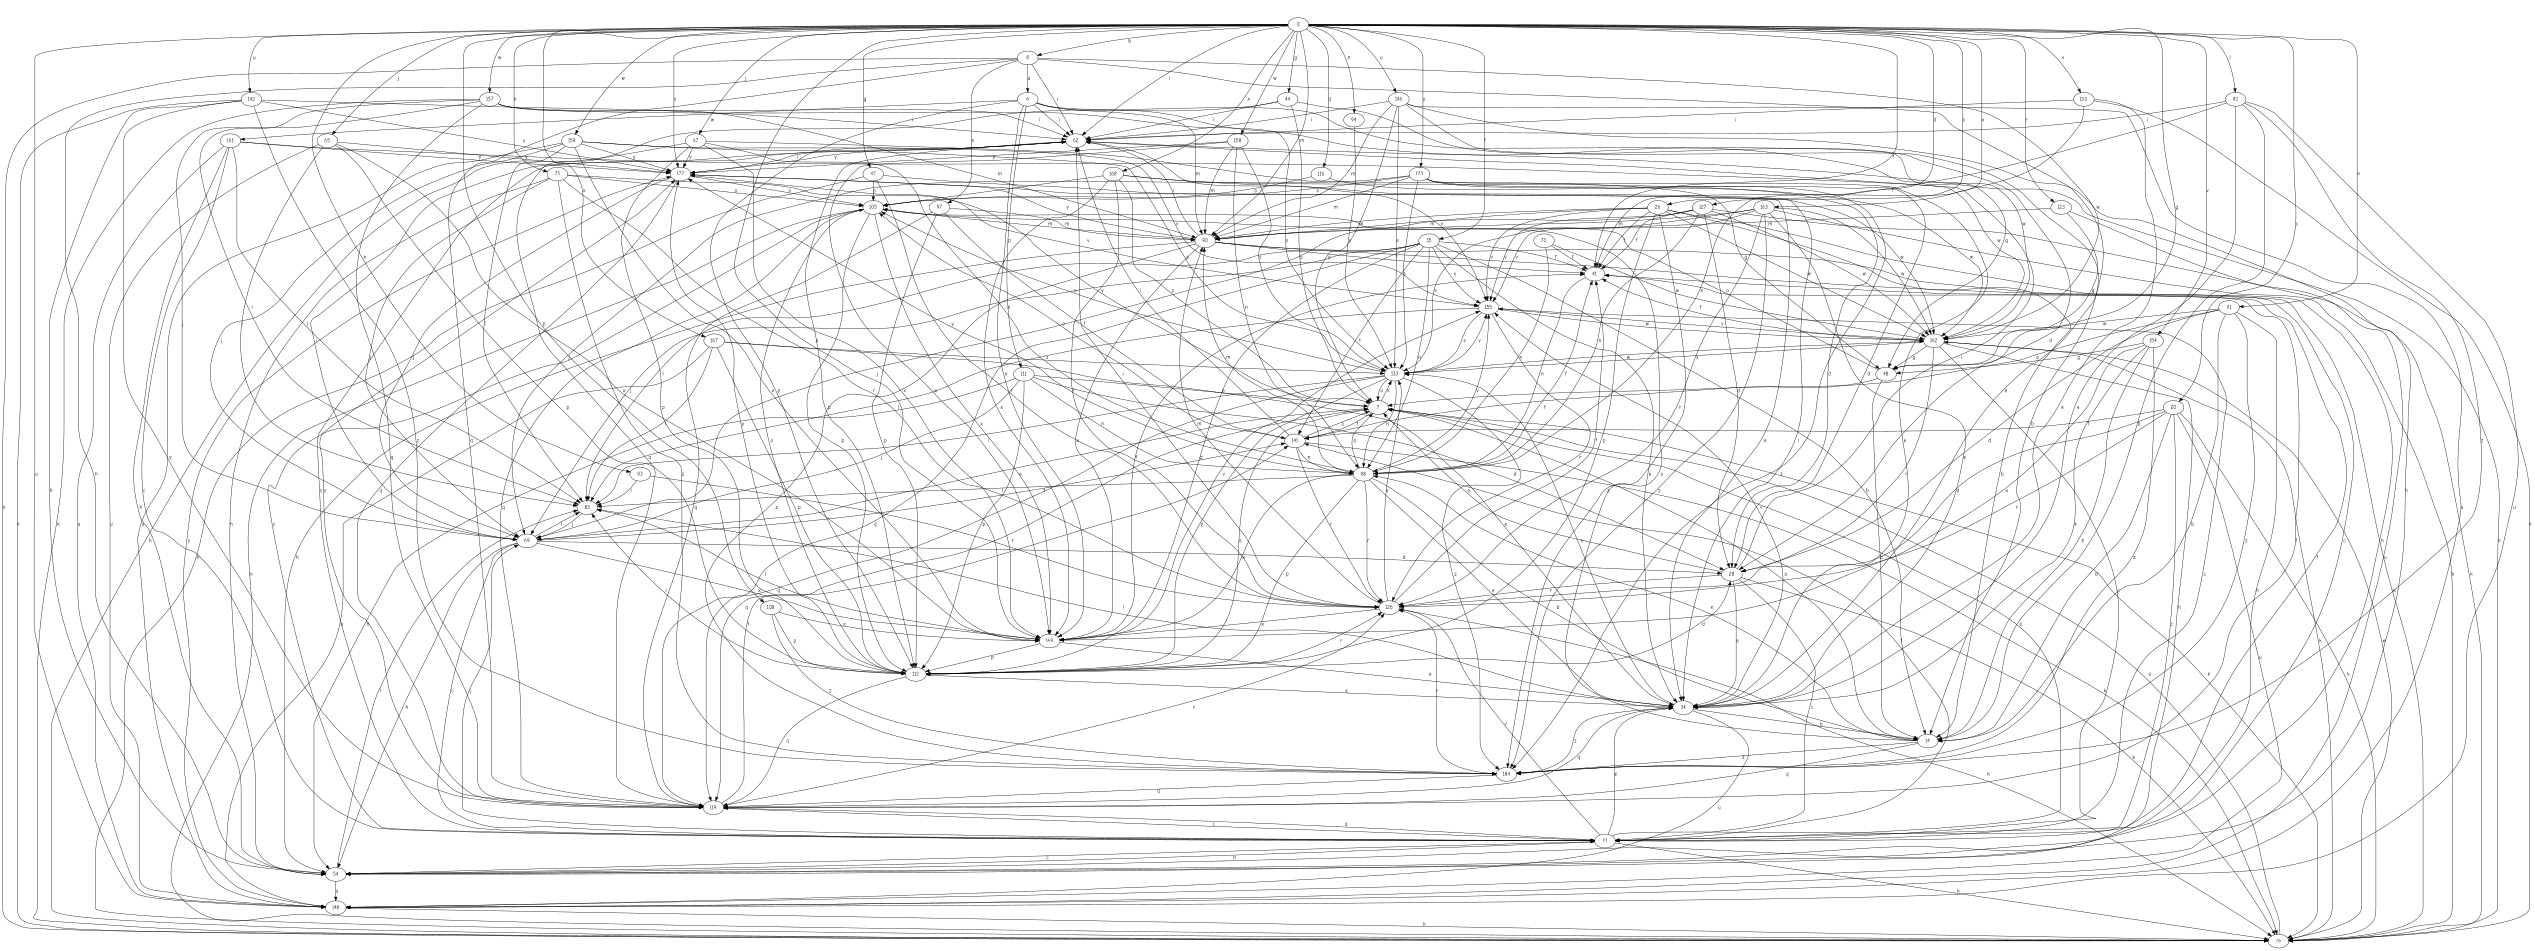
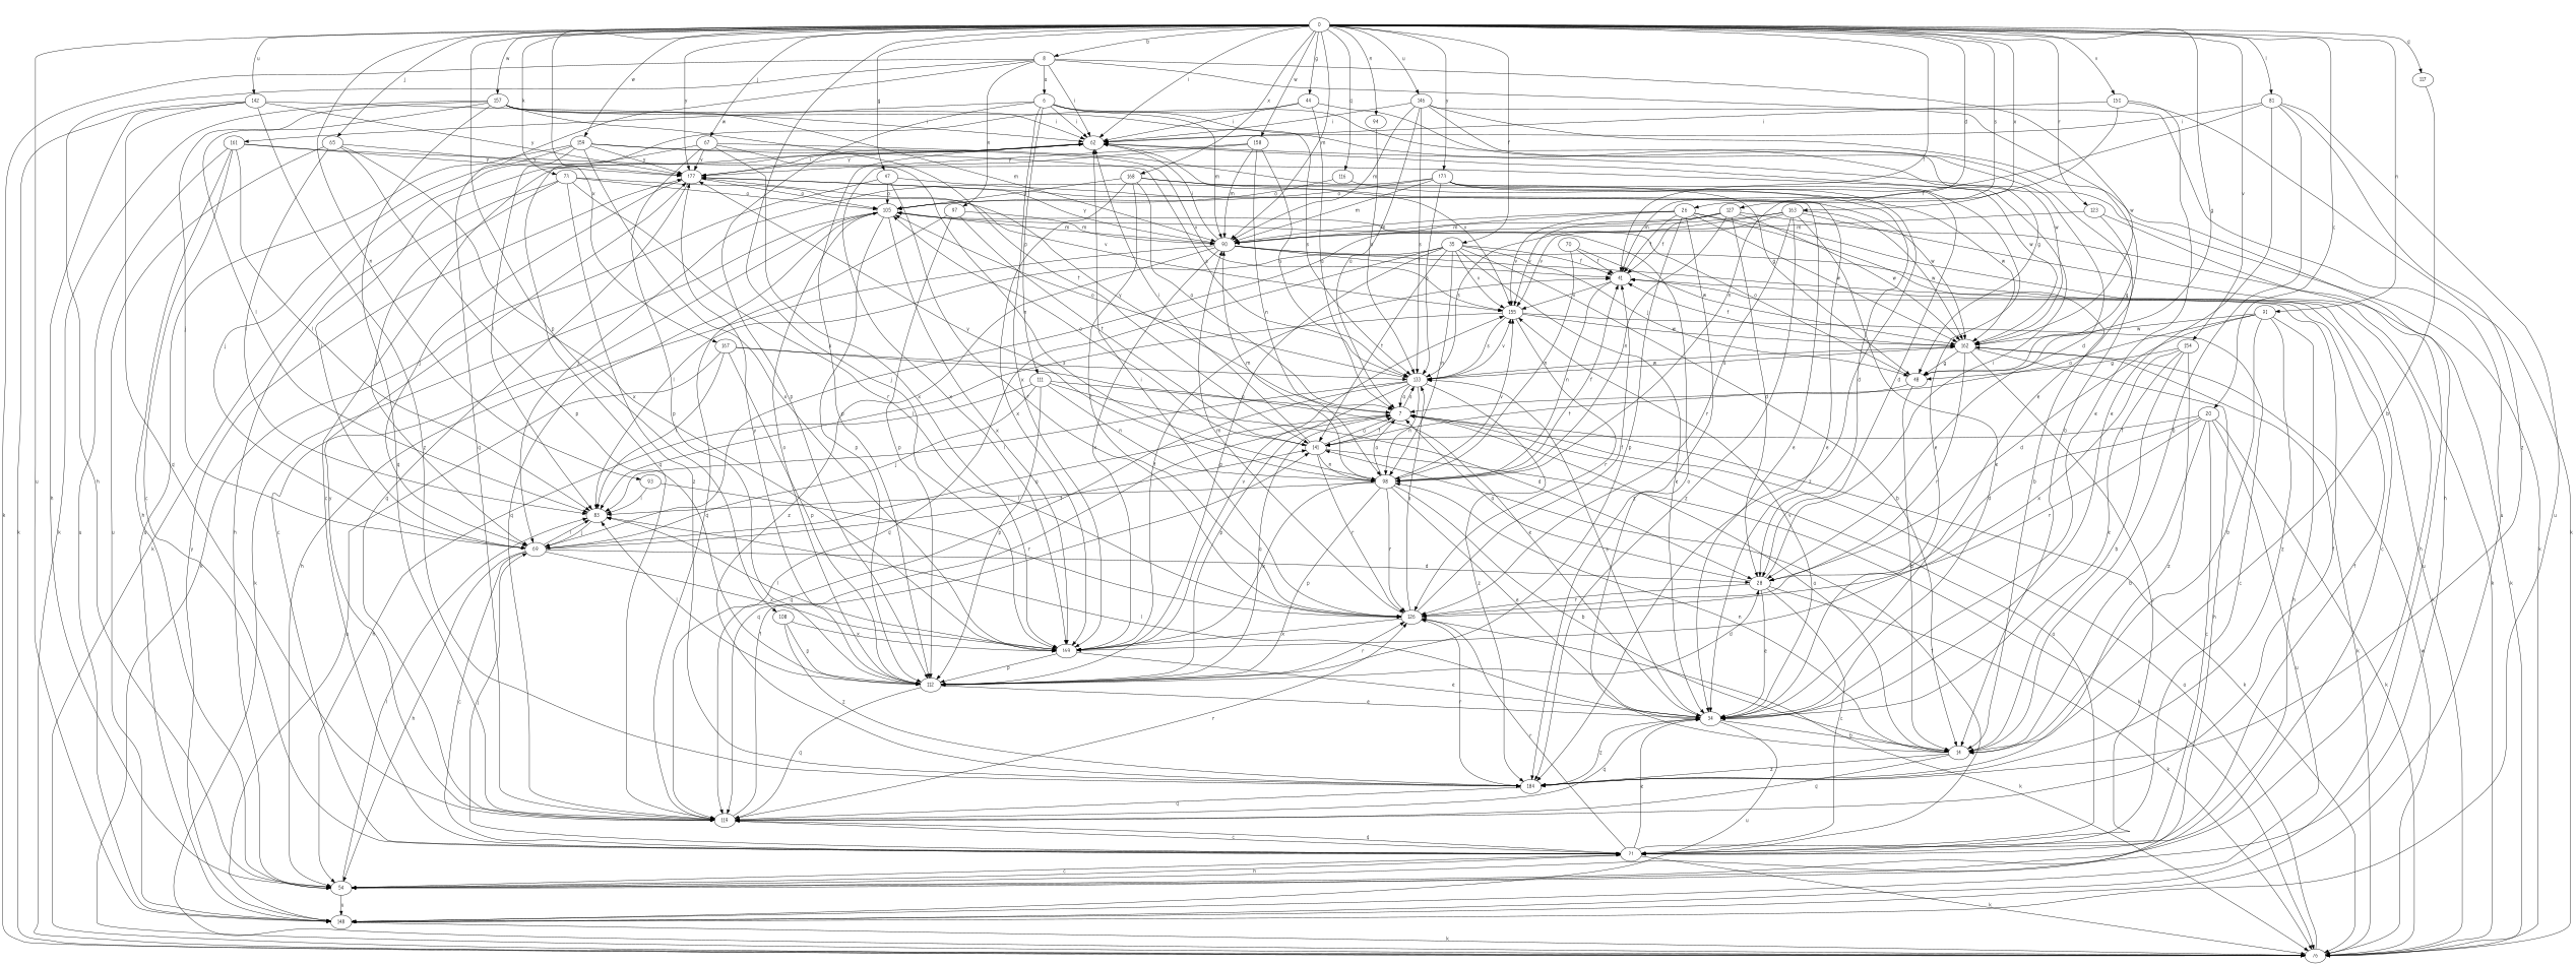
  strict digraph {
    fontname="Comic Neue"
    node [fontname="Comic Neue"]
    edge [fontname="Comic Neue"]
    0
    8
    20
    26
    35
    41
    44
    47
    48
    62
    65
    67
    73
    81
    90
    91
    93
    94
    108
    116
+   117
    123
    127
    142
    146
    148
    150
    154
    157
    158
    159
    163
    167
    168
    169
    173
    177
    6
    162
    76
    119
    34
    54
    97
    141
    14
    21
    28
    126
    112
    184
    69
    155
    98
    83
    7
    105
    70
    133
    111
    161
    0 -> 8 [label=b]
    0 -> 20 [label=c]
    0 -> 26 [label=d]
    0 -> 35 [label=f]
    0 -> 41 [label=f]
    0 -> 44 [label=g]
    0 -> 47 [label=g]
    0 -> 48 [label=g]
    0 -> 62 [label=i]
    0 -> 65 [label=j]
    0 -> 67 [label=j]
    0 -> 73 [label=k]
    0 -> 81 [label=l]
    0 -> 90 [label=m]
    0 -> 91 [label=n]
    0 -> 93 [label=n]
    0 -> 94 [label=n]
    0 -> 108 [label=p]
    0 -> 116 [label=q]
+   0 -> 117 [label=q]
    0 -> 123 [label=r]
    0 -> 127 [label=s]
    0 -> 142 [label=u]
    0 -> 146 [label=u]
    0 -> 148 [label=u]
    0 -> 150 [label=v]
    0 -> 154 [label=v]
    0 -> 157 [label=w]
    0 -> 158 [label=w]
    0 -> 159 [label=w]
    0 -> 163 [label=x]
    0 -> 167 [label=x]
    0 -> 168 [label=x]
    0 -> 169 [label=x]
    0 -> 173 [label=y]
    0 -> 177 [label=y]
    8 -> 62 [label=i]
    8 -> 6 [label=a]
    8 -> 162 [label=w]
    8 -> 76 [label=k]
    8 -> 119 [label=q]
    8 -> 34 [label=e]
    8 -> 54 [label=h]
    8 -> 97 [label=n]
    20 -> 148 [label=u]
    20 -> 76 [label=k]
    20 -> 141 [label=t]
    20 -> 14 [label=b]
    20 -> 21 [label=c]
    20 -> 28 [label=d]
    20 -> 126 [label=r]
    26 -> 41 [label=f]
    26 -> 90 [label=m]
    26 -> 162 [label=w]
    26 -> 54 [label=h]
    26 -> 14 [label=b]
    26 -> 112 [label=p]
    26 -> 184 [label=z]
    26 -> 69 [label=j]
    26 -> 155 [label=v]
    35 -> 41 [label=f]
    35 -> 119 [label=q]
    35 -> 34 [label=e]
    35 -> 141 [label=t]
    35 -> 14 [label=b]
    35 -> 112 [label=p]
-   35 -> 69 [label=j]
+   35 -> 48 [label=j]
    35 -> 155 [label=v]
    35 -> 98 [label=n]
    35 -> 83 [label=l]
    41 -> 98 [label=n]
    44 -> 62 [label=i]
    44 -> 119 [label=q]
    44 -> 28 [label=d]
    44 -> 7 [label=a]
    47 -> 162 [label=w]
    47 -> 76 [label=k]
    47 -> 126 [label=r]
    47 -> 105 [label=o]
    48 -> 141 [label=t]
    48 -> 14 [label=b]
    48 -> 105 [label=o]
    62 -> 177 [label=y]
    62 -> 76 [label=k]
    62 -> 21 [label=c]
    62 -> 112 [label=p]
    62 -> 155 [label=v]
    65 -> 148 [label=u]
    65 -> 169 [label=x]
    65 -> 177 [label=y]
    65 -> 112 [label=p]
    65 -> 83 [label=l]
    67 -> 48 [label=g]
    67 -> 169 [label=x]
    67 -> 177 [label=y]
    67 -> 76 [label=k]
    67 -> 112 [label=p]
    67 -> 98 [label=n]
    73 -> 54 [label=h]
    73 -> 126 [label=r]
    73 -> 184 [label=z]
    73 -> 69 [label=j]
    73 -> 155 [label=v]
    73 -> 105 [label=o]
    81 -> 41 [label=f]
    81 -> 62 [label=i]
    81 -> 148 [label=u]
    81 -> 34 [label=e]
    81 -> 14 [label=b]
    81 -> 184 [label=z]
    90 -> 41 [label=f]
    90 -> 62 [label=i]
    90 -> 169 [label=x]
    90 -> 177 [label=y]
    90 -> 76 [label=k]
    90 -> 54 [label=h]
    90 -> 21 [label=c]
    90 -> 184 [label=z]
    91 -> 162 [label=w]
    91 -> 54 [label=h]
    91 -> 14 [label=b]
    91 -> 28 [label=d]
    91 -> 184 [label=z]
    91 -> 7 [label=a]
    93 -> 126 [label=r]
    93 -> 83 [label=l]
    94 -> 133 [label=s]
    108 -> 169 [label=x]
    108 -> 112 [label=p]
    108 -> 184 [label=z]
    116 -> 28 [label=d]
    116 -> 105 [label=o]
+   117 -> 14 [label=b]
    123 -> 48 [label=g]
    123 -> 90 [label=m]
    123 -> 148 [label=u]
    127 -> 41 [label=f]
    127 -> 90 [label=m]
    127 -> 162 [label=w]
    127 -> 76 [label=k]
    127 -> 28 [label=d]
    127 -> 155 [label=v]
    127 -> 98 [label=n]
    142 -> 62 [label=i]
    142 -> 177 [label=y]
    142 -> 76 [label=k]
    142 -> 119 [label=q]
    142 -> 54 [label=h]
    142 -> 184 [label=z]
    146 -> 62 [label=i]
    146 -> 90 [label=m]
    146 -> 148 [label=u]
    146 -> 54 [label=h]
    146 -> 14 [label=b]
    146 -> 7 [label=a]
    146 -> 133 [label=s]
    148 -> 177 [label=y]
    148 -> 76 [label=k]
    150 -> 62 [label=i]
    150 -> 76 [label=k]
    150 -> 34 [label=e]
    150 -> 98 [label=n]
    154 -> 48 [label=g]
    154 -> 169 [label=x]
    154 -> 34 [label=e]
    154 -> 14 [label=b]
    154 -> 184 [label=z]
    157 -> 62 [label=i]
    157 -> 90 [label=m]
    157 -> 76 [label=k]
    157 -> 119 [label=q]
+   157 -> 141 [label=t]
    157 -> 69 [label=j]
    157 -> 83 [label=l]
    157 -> 133 [label=s]
    158 -> 90 [label=m]
    158 -> 169 [label=x]
    158 -> 177 [label=y]
    158 -> 98 [label=n]
    158 -> 133 [label=s]
    159 -> 148 [label=u]
    159 -> 169 [label=x]
    159 -> 177 [label=y]
    159 -> 69 [label=j]
    159 -> 155 [label=v]
    159 -> 83 [label=l]
    159 -> 133 [label=s]
    163 -> 90 [label=m]
    163 -> 162 [label=w]
    163 -> 76 [label=k]
    163 -> 34 [label=e]
    163 -> 126 [label=r]
    163 -> 184 [label=z]
    163 -> 155 [label=v]
    163 -> 133 [label=s]
    167 -> 148 [label=u]
    167 -> 34 [label=e]
    167 -> 112 [label=p]
    167 -> 83 [label=l]
    167 -> 133 [label=s]
    168 -> 169 [label=x]
    168 -> 162 [label=w]
-   168 -> 34 [label=l]
+   168 -> 34 [label=e]
    168 -> 126 [label=r]
    168 -> 7 [label=a]
    168 -> 105 [label=o]
    169 -> 41 [label=f]
    169 -> 34 [label=e]
    169 -> 112 [label=p]
    169 -> 155 [label=v]
    169 -> 83 [label=l]
    173 -> 90 [label=m]
    173 -> 34 [label=e]
    173 -> 28 [label=d]
    173 -> 184 [label=z]
    173 -> 69 [label=j]
    173 -> 105 [label=o]
    173 -> 133 [label=s]
    177 -> 62 [label=i]
    177 -> 119 [label=q]
    177 -> 34 [label=e]
    177 -> 69 [label=j]
    177 -> 105 [label=o]
    6 -> 48 [label=g]
    6 -> 62 [label=i]
    6 -> 90 [label=m]
    6 -> 169 [label=x]
    6 -> 162 [label=w]
    6 -> 112 [label=p]
    6 -> 111 [label=p]
    6 -> 161 [label=w]
    162 -> 41 [label=f]
    162 -> 48 [label=g]
    162 -> 76 [label=k]
    162 -> 54 [label=h]
    162 -> 21 [label=c]
    162 -> 126 [label=r]
-   162 -> 155 [label=v]
+   41 -> 155 [label=v]
    162 -> 133 [label=s]
    76 -> 162 [label=w]
    76 -> 7 [label=a]
    119 -> 41 [label=f]
    119 -> 177 [label=y]
    119 -> 141 [label=t]
    119 -> 21 [label=c]
    119 -> 126 [label=r]
    34 -> 148 [label=u]
    34 -> 119 [label=q]
    34 -> 14 [label=b]
    34 -> 184 [label=z]
    34 -> 155 [label=v]
    34 -> 83 [label=l]
    34 -> 133 [label=s]
    54 -> 148 [label=u]
    54 -> 21 [label=c]
    54 -> 83 [label=l]
    97 -> 90 [label=m]
    97 -> 119 [label=q]
    97 -> 141 [label=t]
    97 -> 112 [label=p]
    141 -> 62 [label=i]
    141 -> 76 [label=k]
    141 -> 126 [label=r]
    141 -> 98 [label=n]
    141 -> 7 [label=a]
    141 -> 105 [label=o]
    14 -> 119 [label=q]
    14 -> 184 [label=z]
    14 -> 98 [label=n]
    14 -> 7 [label=a]
    14 -> 105 [label=o]
    21 -> 41 [label=f]
    21 -> 76 [label=k]
    21 -> 119 [label=q]
    21 -> 34 [label=e]
    21 -> 54 [label=h]
    21 -> 141 [label=t]
    21 -> 126 [label=r]
    21 -> 69 [label=j]
    21 -> 7 [label=a]
    28 -> 62 [label=i]
    28 -> 76 [label=k]
    28 -> 34 [label=e]
    28 -> 21 [label=c]
    28 -> 126 [label=r]
    28 -> 7 [label=a]
    126 -> 41 [label=f]
    126 -> 62 [label=i]
    126 -> 90 [label=m]
    126 -> 169 [label=x]
    126 -> 76 [label=k]
    126 -> 133 [label=s]
    112 -> 177 [label=y]
    112 -> 119 [label=q]
    112 -> 34 [label=e]
    112 -> 28 [label=d]
    112 -> 126 [label=r]
    112 -> 83 [label=l]
    112 -> 7 [label=a]
    112 -> 105 [label=o]
    184 -> 119 [label=q]
    184 -> 126 [label=r]
    69 -> 62 [label=i]
    69 -> 169 [label=x]
    69 -> 54 [label=h]
    69 -> 141 [label=t]
    69 -> 21 [label=c]
    69 -> 28 [label=d]
    69 -> 83 [label=l]
    69 -> 7 [label=a]
    155 -> 162 [label=w]
    155 -> 21 [label=c]
    155 -> 126 [label=r]
    155 -> 83 [label=l]
    155 -> 133 [label=s]
    98 -> 41 [label=f]
    98 -> 90 [label=m]
    98 -> 169 [label=x]
    98 -> 177 [label=y]
    98 -> 34 [label=e]
    98 -> 14 [label=b]
    98 -> 126 [label=r]
    98 -> 112 [label=p]
    98 -> 155 [label=v]
    98 -> 83 [label=l]
    98 -> 7 [label=a]
    83 -> 69 [label=j]
    7 -> 177 [label=y]
    7 -> 76 [label=k]
    7 -> 119 [label=q]
    7 -> 141 [label=t]
    7 -> 133 [label=s]
    105 -> 90 [label=m]
    105 -> 169 [label=x]
    105 -> 76 [label=k]
    105 -> 119 [label=q]
    105 -> 21 [label=c]
    105 -> 112 [label=p]
    70 -> 41 [label=f]
    70 -> 162 [label=w]
    70 -> 98 [label=n]
    133 -> 162 [label=w]
    133 -> 119 [label=q]
    133 -> 112 [label=p]
    133 -> 184 [label=z]
    133 -> 155 [label=v]
    133 -> 98 [label=n]
    133 -> 83 [label=l]
    133 -> 7 [label=a]
    133 -> 105 [label=o]
    111 -> 54 [label=h]
    111 -> 28 [label=d]
    111 -> 112 [label=p]
    111 -> 69 [label=j]
    111 -> 98 [label=n]
    111 -> 7 [label=a]
    161 -> 148 [label=u]
    161 -> 177 [label=y]
    161 -> 162 [label=w]
    161 -> 54 [label=h]
    161 -> 21 [label=c]
    161 -> 83 [label=l]
  }
